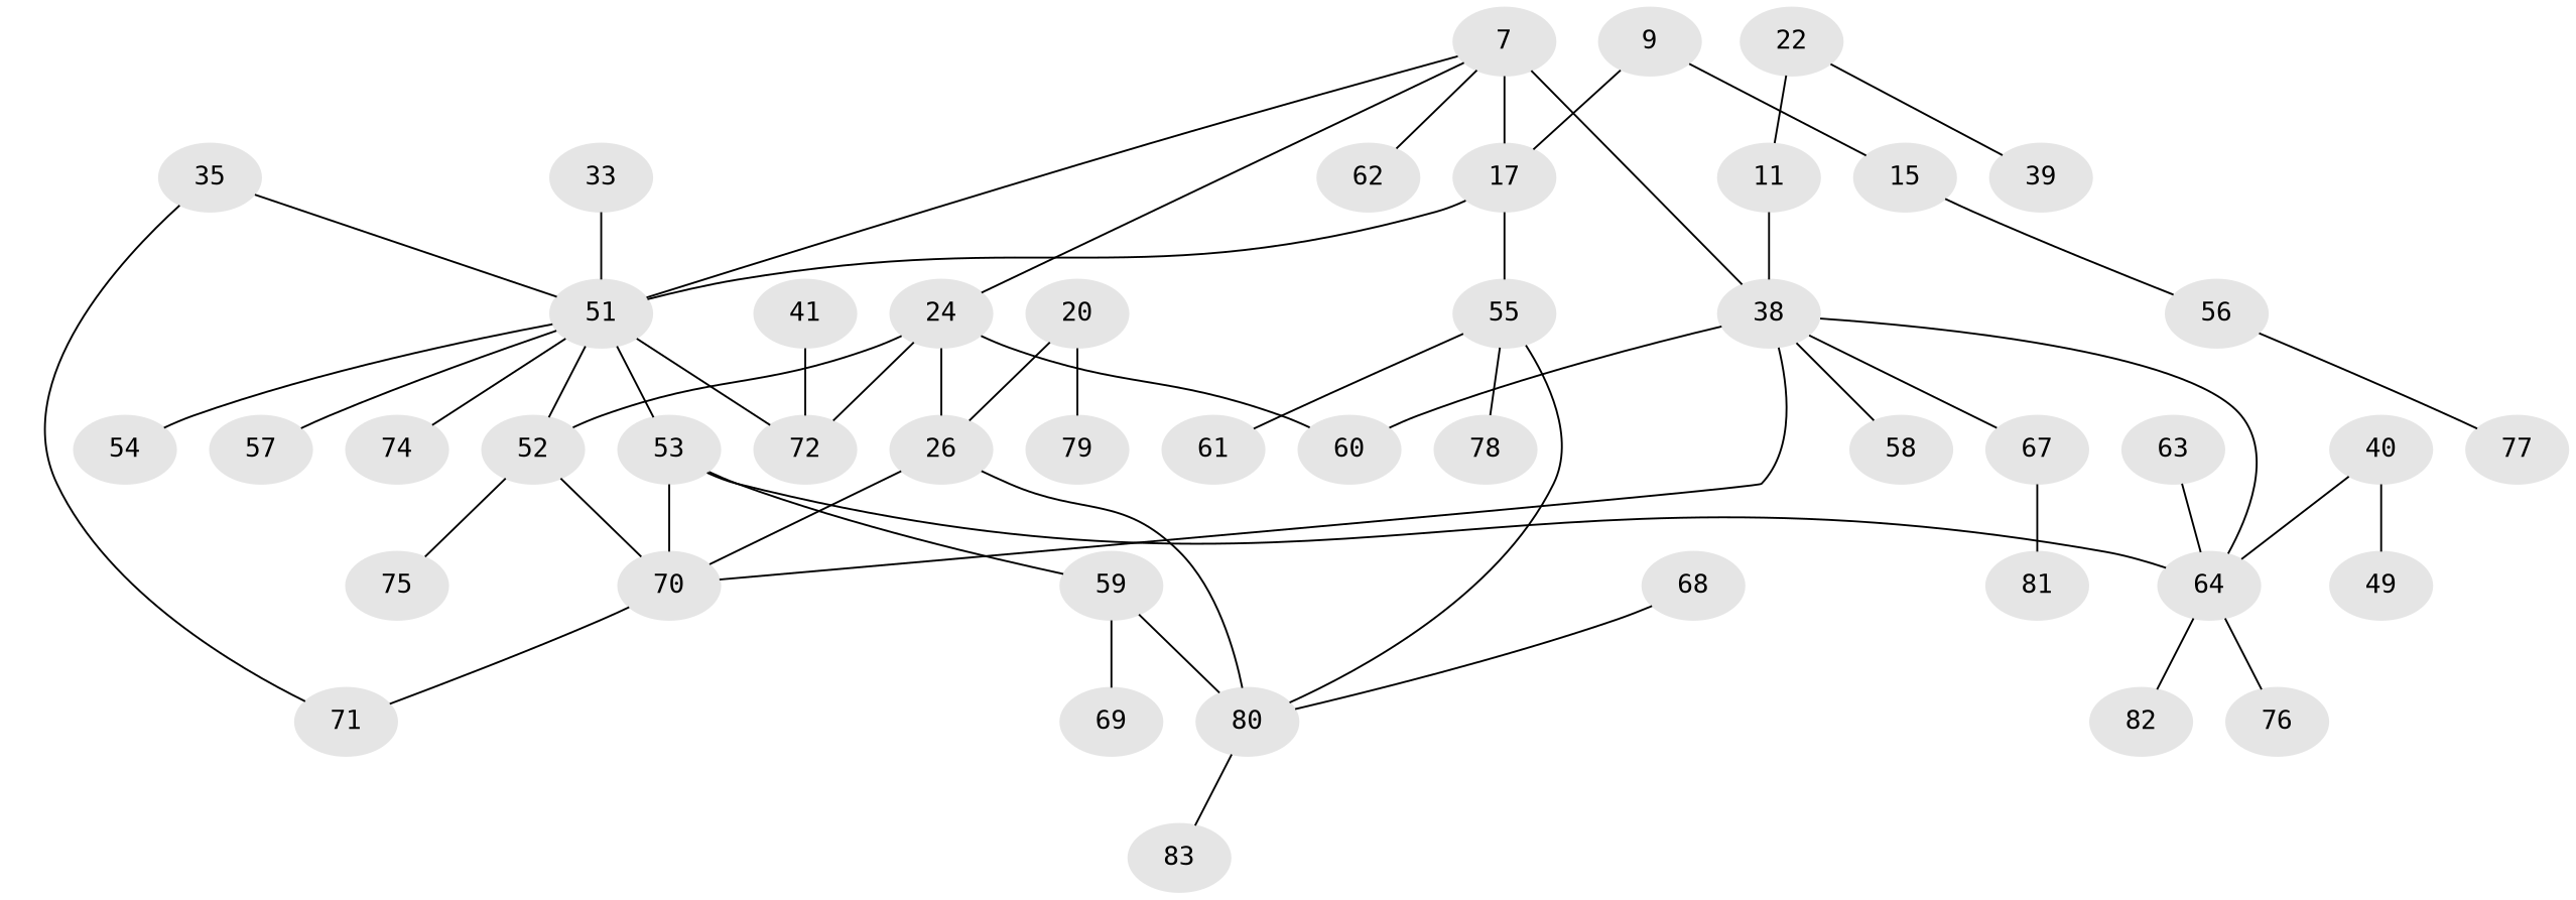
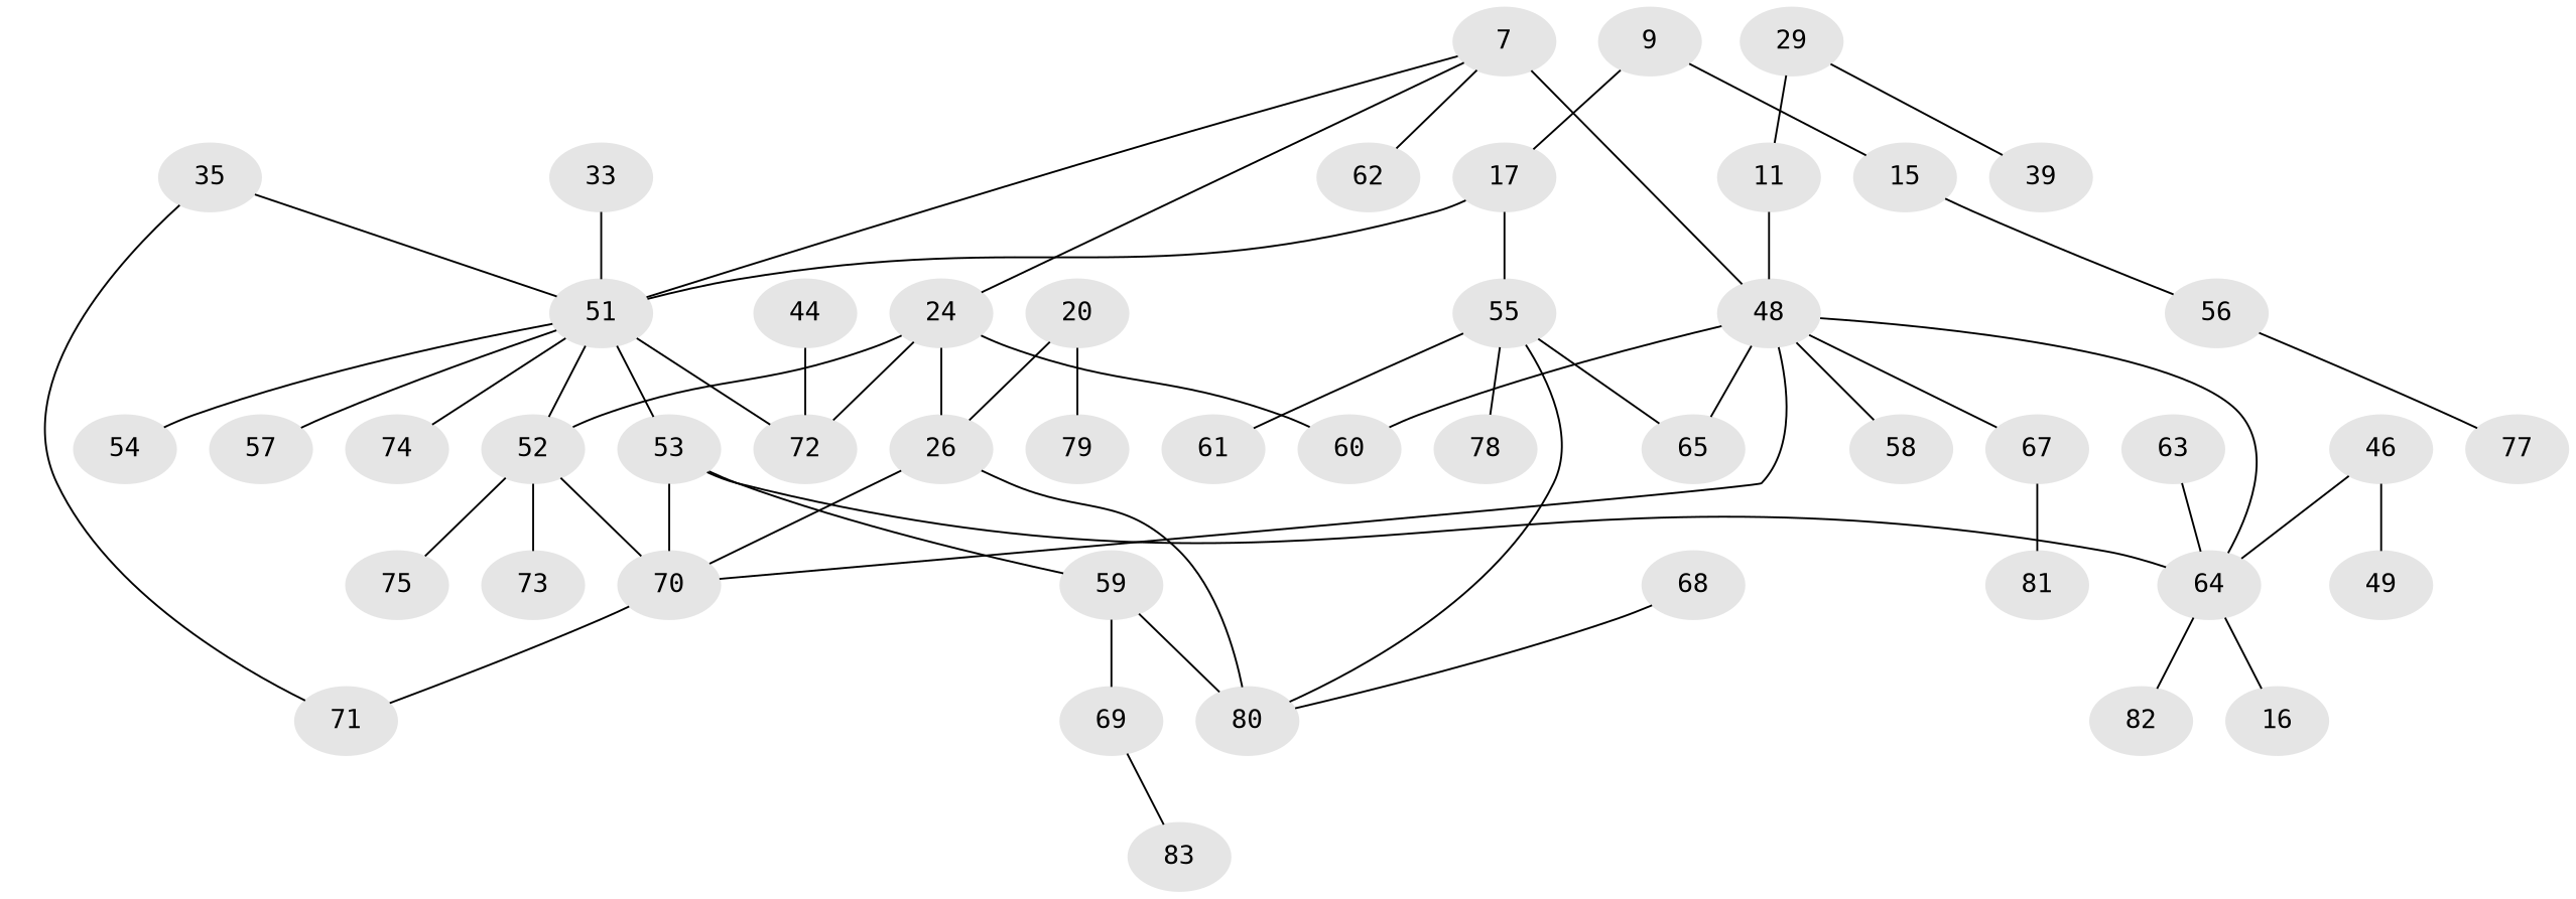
  graph {
    fontname="DejaVu Sans Mono"
    node [color=gray90 fontname="DejaVu Sans Mono" style=filled]
    edge [fontname="DejaVu Sans Mono"]
    7 [super="+3"]
    17 [super="+6"]
    24 [super="+1"]
-   48 [super="+13+8+38" label=38]
+   48 [super="+13+8+38"]
    51 [super="+28+29+36+34"]
    62
    55
    26 [super="+16"]
    52 [super="+45"]
    60 [super="+50"]
    72 [super="+12"]
    70 [super="+27+40+37"]
    64 [super="+42+44"]
    58
+   65 [super="+47"]
    67 [super="+66"]
    53
    54
    57
    74
    9
    15
    56
    11
    77
    80 [super="+43"]
    61
    78
    20
    79
-   22
+   22 [label=29]
    39
+   73
    75
    71
    83
    33
    35
-   41
-   46 [label=40]
+   41 [label=44]
+   46
    49
-   76
+   76 [label=16]
    82
    81
    59
    69
    63
    68
-   7 -- 17 [weight=2]
    7 -- 24
    7 -- 48 [weight=2]
    7 -- 51
    7 -- 62
    17 -- 51
    17 -- 55
    24 -- 26
    24 -- 52
    24 -- 60
    24 -- 72
    48 -- 60
    48 -- 70
    48 -- 64
    48 -- 58
+   48 -- 65
    48 -- 67
    51 -- 52
    51 -- 72 [weight=2]
    51 -- 53
    51 -- 54
    51 -- 57
    51 -- 74
+   55 -- 65
    55 -- 80
    55 -- 61
    55 -- 78
    26 -- 70
    26 -- 80
    52 -- 70
+   52 -- 73
    52 -- 75
    70 -- 71
    64 -- 76
    64 -- 82
    67 -- 81
    53 -- 70
    53 -- 64
    53 -- 59
    9 -- 17
    9 -- 15
    15 -- 56
    56 -- 77
    11 -- 48
-   80 -- 83
+   69 -- 83
    20 -- 26
    20 -- 79
    22 -- 11
    22 -- 39
    33 -- 51 [weight=2]
    35 -- 51
    35 -- 71
    41 -- 72
    46 -- 64
    46 -- 49
    59 -- 80
    59 -- 69
    63 -- 64
    68 -- 80
  }
